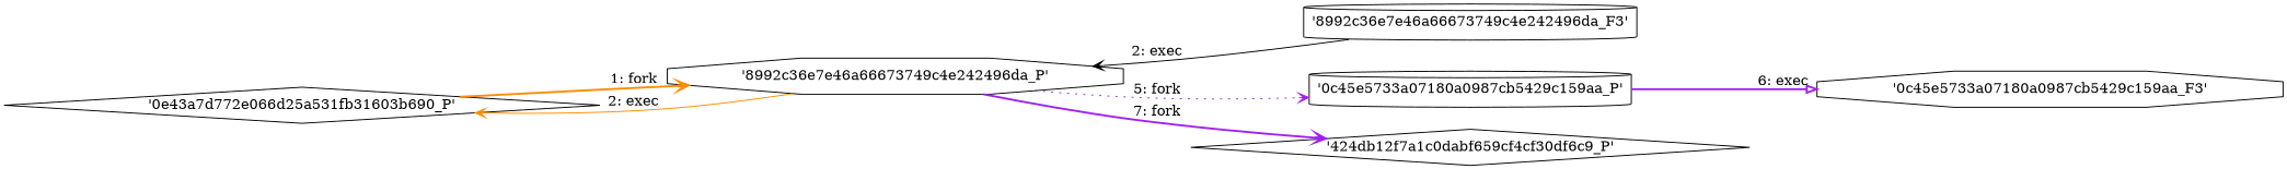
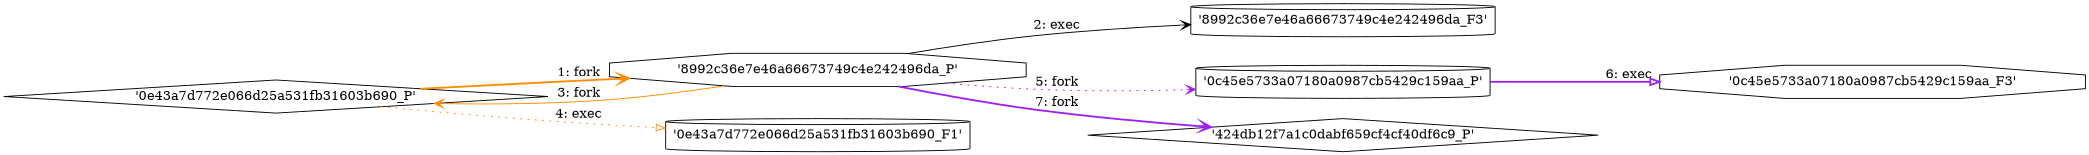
  digraph {
    engine=neato
    fixedsize=false
    fontsize=10
    nodesep=0.3
    rankdir=LR
    ranksep=0
    splines=true
    node [node_type=Process shape=cylinder]
    edge [arrowhead=vee color=darkorange style=bold]
    "'0e43a7d772e066d25a531fb31603b690_P'" [shape=diamond]
    "'8992c36e7e46a66673749c4e242496da_P'" [shape=octagon]
+   "'0e43a7d772e066d25a531fb31603b690_F1'" [node_type=File]
    "'8992c36e7e46a66673749c4e242496da_F3'" [node_type=File]
    "'0c45e5733a07180a0987cb5429c159aa_P'"
-   "'424db12f7a1c0dabf659cf4cf30df6c9_P'" [shape=diamond]
+   "'424db12f7a1c0dabf659cf4cf30df6c9_P'" [shape=diamond label="'424db12f7a1c0dabf659cf4cf40df6c9_P'"]
    "'0c45e5733a07180a0987cb5429c159aa_F3'" [node_type=File shape=octagon]
    "'0e43a7d772e066d25a531fb31603b690_P'" -> "'8992c36e7e46a66673749c4e242496da_P'" [label="1: fork"]
-   "'8992c36e7e46a66673749c4e242496da_P'" -> "'0e43a7d772e066d25a531fb31603b690_P'" [label="2: exec" style=solid]
-   "'8992c36e7e46a66673749c4e242496da_F3'" -> "'8992c36e7e46a66673749c4e242496da_P'" [color=black label="2: exec" style=solid]
+   "'0e43a7d772e066d25a531fb31603b690_P'" -> "'0e43a7d772e066d25a531fb31603b690_F1'" [arrowhead=onormal label="4: exec" style=dotted]
+   "'8992c36e7e46a66673749c4e242496da_P'" -> "'0e43a7d772e066d25a531fb31603b690_P'" [label="3: fork" style=solid]
+   "'8992c36e7e46a66673749c4e242496da_P'" -> "'8992c36e7e46a66673749c4e242496da_F3'" [color=black label="2: exec" style=solid]
    "'8992c36e7e46a66673749c4e242496da_P'" -> "'0c45e5733a07180a0987cb5429c159aa_P'" [color=purple label="5: fork" style=dotted]
    "'8992c36e7e46a66673749c4e242496da_P'" -> "'424db12f7a1c0dabf659cf4cf30df6c9_P'" [color=purple label="7: fork"]
    "'0c45e5733a07180a0987cb5429c159aa_P'" -> "'0c45e5733a07180a0987cb5429c159aa_F3'" [arrowhead=onormal color=purple label="6: exec"]
  }
